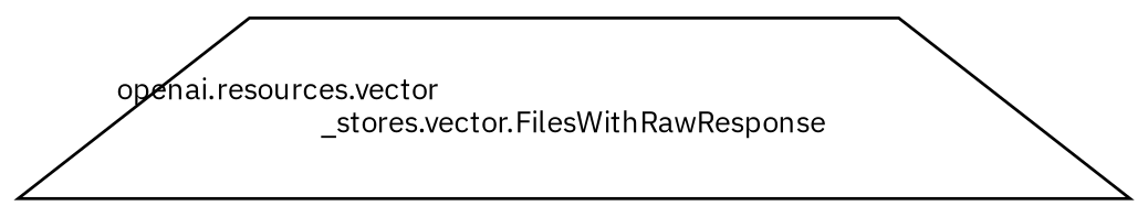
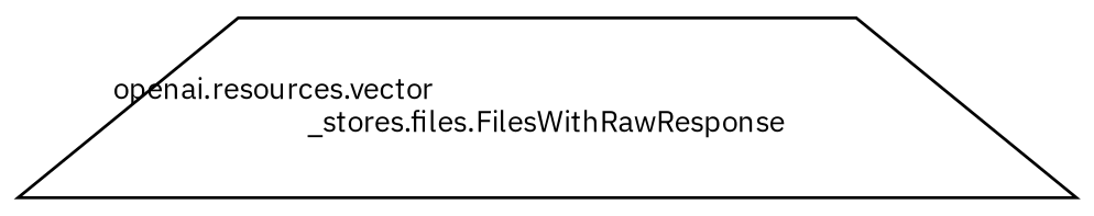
  digraph {
    rankdir=LR
    fontname="IBM Plex Sans"
-   n1 [color=black fillcolor=white fontname="IBM Plex Sans" fontsize=10 height=0.2 label="openai.resources.vector\l_stores.vector.FilesWithRawResponse" shape=trapezium style=filled width=0.4]
+   n1 [color=black fillcolor=white fontname="IBM Plex Sans" fontsize=10 height=0.2 label="openai.resources.vector\l_stores.files.FilesWithRawResponse" shape=trapezium style=filled width=0.4]
  }
